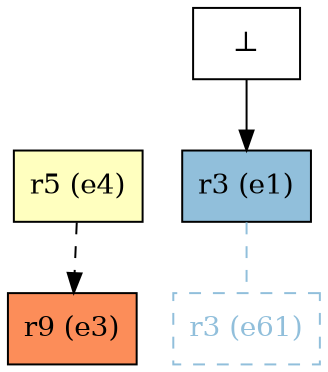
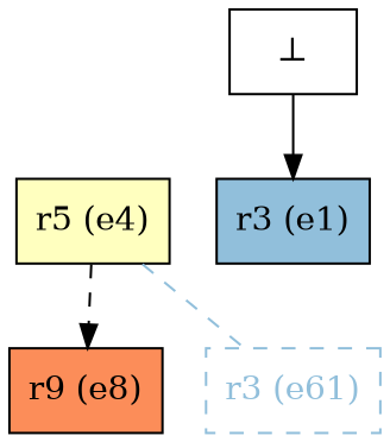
  digraph {
    node [color=black shape=box style=filled]
    edge [style=dashed]
    n1 [fillcolor="#91bfdb" label="r3 (e1)"]
    n2 [fillcolor="#ffffbf" label="r5 (e4)"]
-   n3 [fillcolor="#fc8d59" label="r9 (e3)"]
+   n3 [fillcolor="#fc8d59" label="r9 (e8)"]
    n4 [color="#91bfdb" fillcolor=transparent label=<<FONT COLOR="#91bfdb">r3 (e61)</FONT>> style=dashed]
    n5 [fillcolor=white label="⊥" color=""]
    n2 -> n3
-   n1 -> n4 [arrowhead=none color="#91bfdb"]
+   n2 -> n4 [arrowhead=none color="#91bfdb"]
    n5 -> n1 [style=""]
  }
